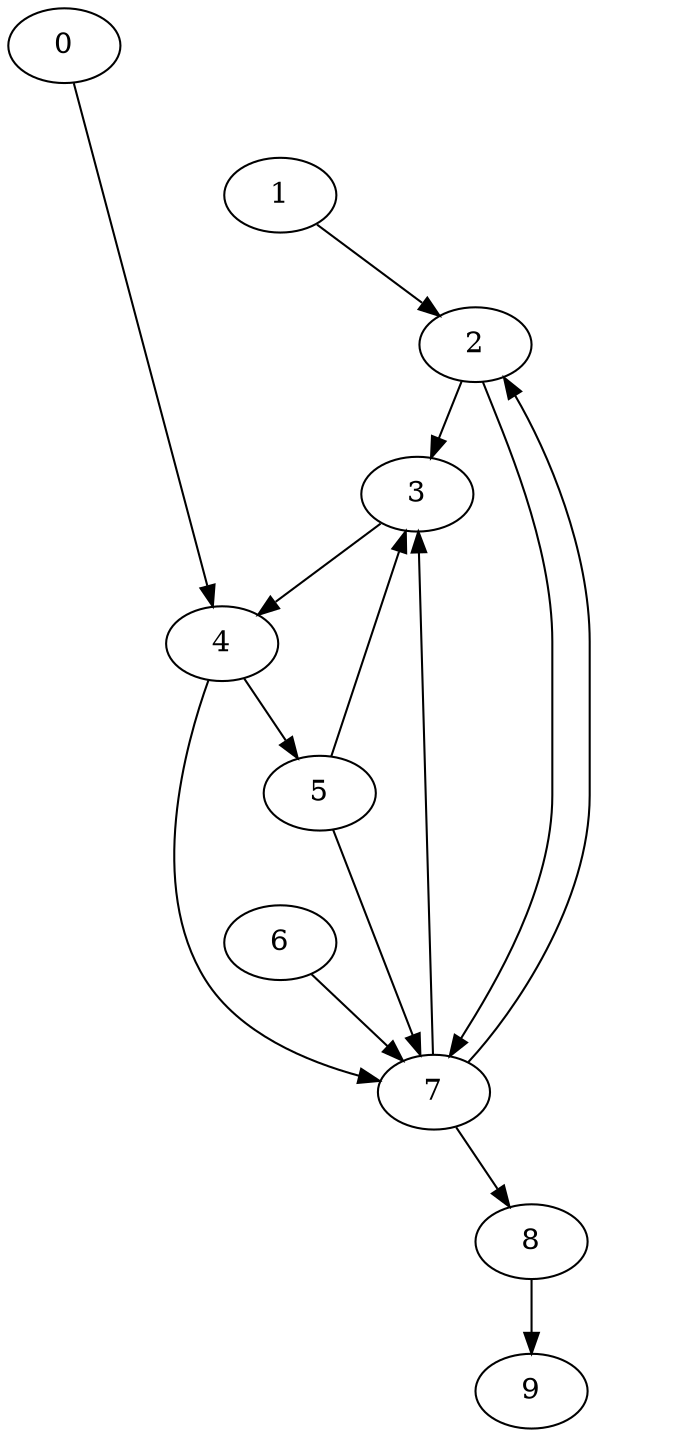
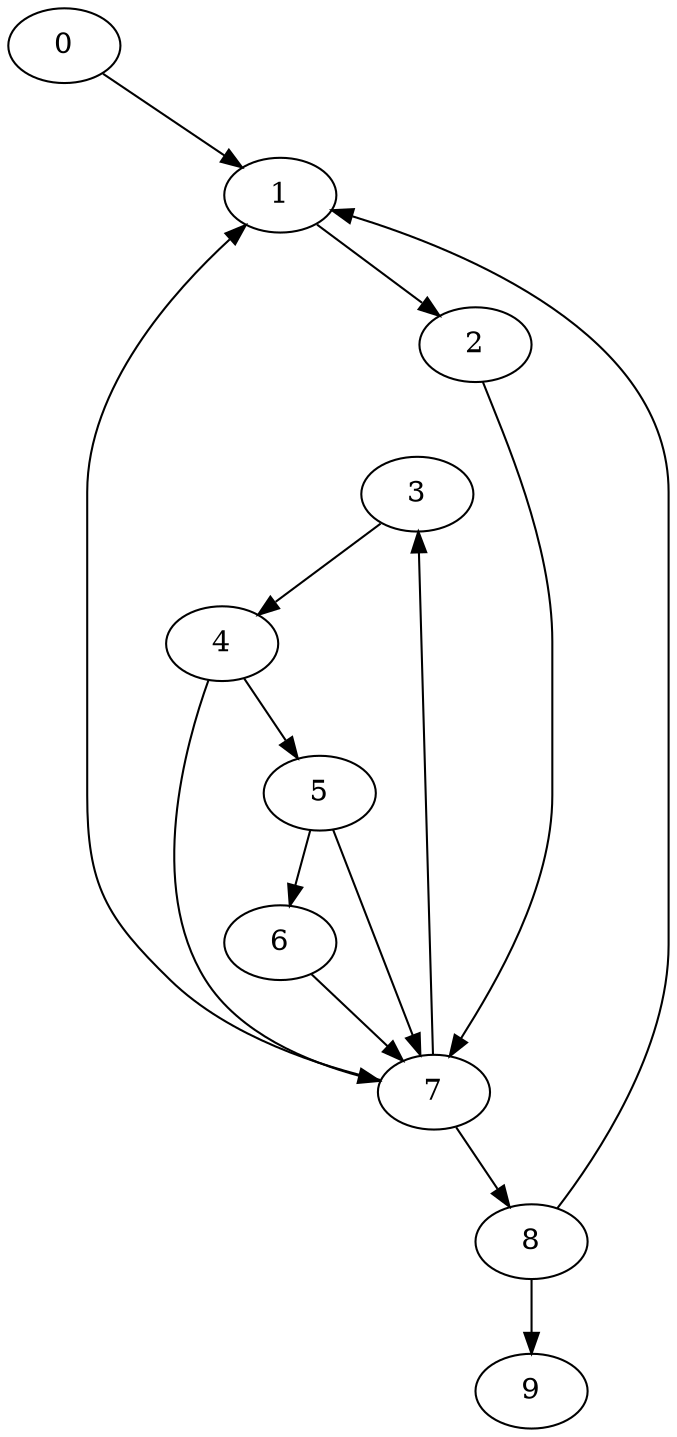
  digraph {
    0
    1
    2
    3
    7
    4
    8
    5
    6
    9
-   0 -> 4
+   0 -> 1
    1 -> 2
-   2 -> 3
    2 -> 7
    3 -> 4
-   7 -> 2
+   7 -> 1
    7 -> 3
    7 -> 8
    4 -> 7
    4 -> 5
+   8 -> 1
    8 -> 9
    5 -> 7
-   5 -> 3
+   5 -> 6
    6 -> 7
  }
